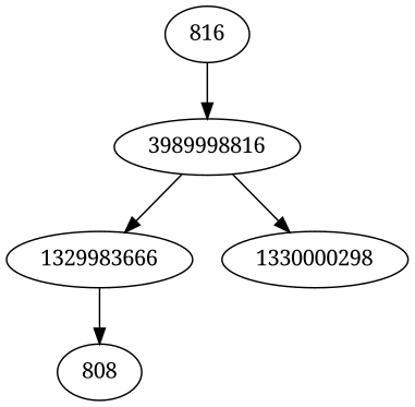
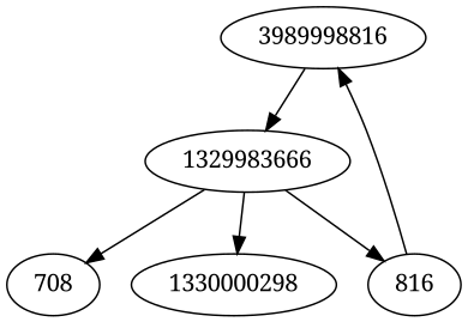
  strict digraph {
    fontname="Noto Serif"
    node [fontname="Noto Serif"]
    edge [fontname="Noto Serif"]
    3989998816
    1329983666
-   808
+   808 [label=708]
    816
    1330000298
    3989998816 -> 1329983666
    1329983666 -> 808
-   3989998816 -> 1330000298
+   1329983666 -> 816
+   1329983666 -> 1330000298
    816 -> 3989998816
  }
